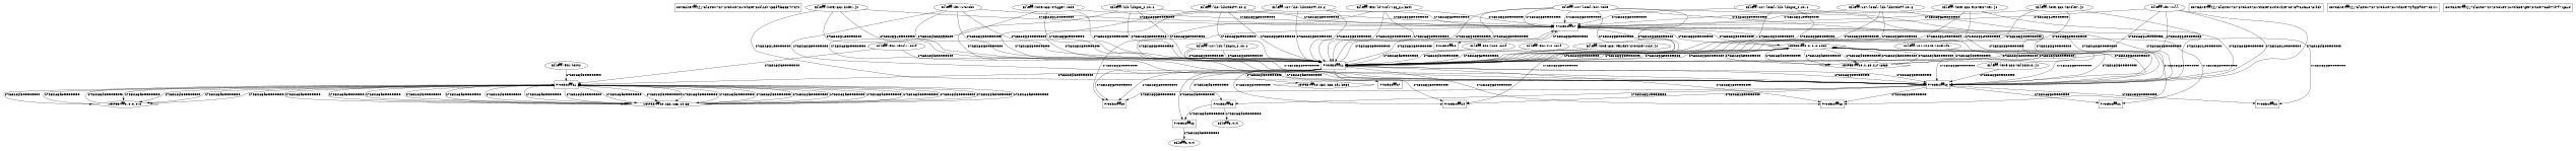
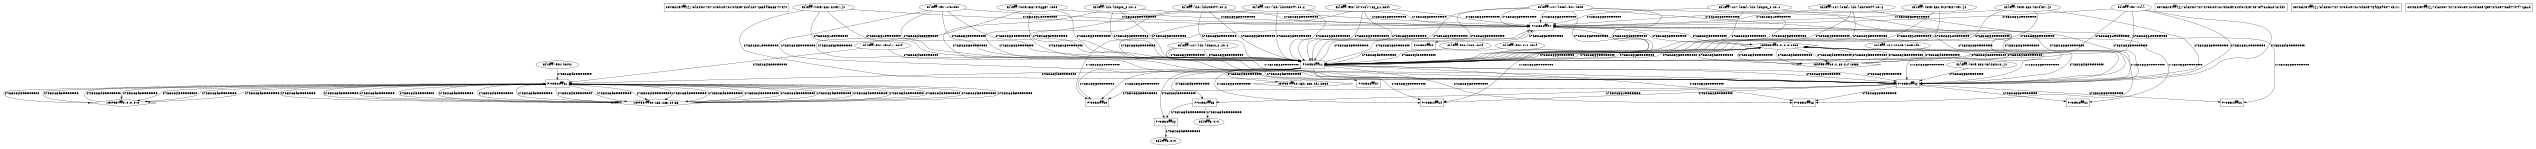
  digraph {
    fontname="DejaVu Sans Mono"
    node [fontname="DejaVu Sans Mono" shape=ellipse]
    edge [fontname="DejaVu Sans Mono"]
    "Container##zjy-alastor-2n-product-purchase-publish-6859f98855-h7q7s" [shape=box]
    "Process##17" [shape=box]
    "File##/dev/null"
    "Process##16" [shape=box]
    "Process##14" [shape=box]
    "NetPeer##0.0.0.0:3000" [shape=diamond]
    "Process##18" [shape=box]
    "Process##19" [shape=box]
    "Process##20" [shape=box]
    "Process##21" [shape=box]
    "Process##22" [shape=box]
    "Process##23" [shape=box]
    "Process##25" [shape=box]
    "Process##26" [shape=box]
    "Process##24" [shape=box]
    "NetPeer##10.152.183.194:8080" [shape=diamond]
    "Process##27" [shape=box]
    "File##/dev/urandom"
    "File##/etc/ld-musl-x86_64.path"
    "File##/home/app/express-new.js"
    "File##/home/app/handler.js"
    "File##/home/app/index.js"
    "File##/home/app/trigger.node"
    "File##/lib/libgcc_s.so.1"
    "File##/lib/libstdc++.so.6"
    "File##/usr/lib/libgcc_s.so.1"
    "File##/usr/lib/libstdc++.so.6"
    "File##/usr/local/bin/node"
    "File##/usr/local/lib/libgcc_s.so.1"
    "File##/usr/local/lib/libstdc++.so.6"
    "NetPeer##10.1.80.247:8080" [shape=diamond]
    "Container##zjy-alastor-2n-product-purchase-authorize-cc-8f7c4d84c-8x92h" [shape=box]
    "File##/home/app/malicious.js"
    "File##/usr/share/zoneinfo/"
    "File##3.txt"
    "File##2.txt"
    "Container##zjy-alastor-2n-product-purchase-76f665fdc7-d8xwx" [shape=box]
    "File##/etc/host.conf"
    "File##/etc/hosts"
    "NetPeer##0.0.0.0:0" [shape=diamond]
    "NetPeer##10.152.183.10:53" [shape=diamond]
    "File##/etc/resolv.conf"
    "File##/etc/svc.conf"
-   "File##/home/app/request-promise-uuid.js"
    "Container##zjy-alastor-2n-product-purchase-get-price-78897797f-xg84d" [shape=box]
    "Process##17" -> "NetPeer##0.0.0.0:3000" [label=1728218665000000000]
    "Process##17" -> "Process##18" [label=1728218663000000000]
    "Process##17" -> "Process##19" [label=1728218663000000000]
    "Process##17" -> "Process##20" [label=1728218663000000000]
    "Process##17" -> "Process##21" [label=1728218663000000000]
    "Process##17" -> "Process##22" [label=1728218663000000000]
    "Process##17" -> "Process##23" [label=1728218663000000000]
    "File##/dev/null" -> "Process##17" [label=1728218664000000000]
    "File##/dev/null" -> "Process##16" [label=1728218664000000000]
    "File##/dev/null" -> "Process##16" [label=1728218693000000000]
    "File##/dev/null" -> "Process##14" [label=1728218664000000000]
    "File##/dev/null" -> "Process##14" [label=1728218664000000000]
-   "Process##16" -> "Process##17" [label=1728218663000000000]
    "Process##16" -> "NetPeer##0.0.0.0:3000" [label=1728218665000000000]
    "Process##16" -> "Process##18" [label=1728218663000000000]
    "Process##16" -> "Process##19" [label=1728218663000000000]
    "Process##16" -> "Process##20" [label=1728218663000000000]
    "Process##16" -> "Process##21" [label=1728218663000000000]
    "Process##16" -> "Process##22" [label=1728218663000000000]
    "Process##16" -> "Process##25" [label=1728218664000000000]
    "Process##14" -> "Process##17" [label=1728218663000000000]
    "Process##14" -> "Process##17" [label=1728218663000000000]
    "Process##14" -> "Process##16" [label=1728218663000000000]
    "Process##14" -> "Process##16" [label=1728218663000000000]
    "Process##14" -> "NetPeer##0.0.0.0:3000" [label=1728218666000000000]
    "Process##14" -> "NetPeer##0.0.0.0:3000" [label=1728218665000000000]
    "Process##14" -> "Process##18" [label=1728218663000000000]
    "Process##14" -> "Process##18" [label=1728218663000000000]
    "Process##14" -> "Process##19" [label=1728218663000000000]
    "Process##14" -> "Process##19" [label=1728218663000000000]
    "Process##14" -> "Process##20" [label=1728218663000000000]
    "Process##14" -> "Process##20" [label=1728218663000000000]
    "Process##14" -> "Process##25" [label=1728218693000000000]
    "Process##14" -> "Process##26" [label=1728218693000000000]
    "Process##14" -> "Process##24" [label=1728218693000000000]
    "Process##14" -> "NetPeer##10.152.183.194:8080" [label=1728218693000000000]
    "Process##14" -> "Process##27" [label=1728218693000000000]
    "NetPeer##0.0.0.0:3000" -> "Process##17" [label=1728218665000000000]
    "NetPeer##0.0.0.0:3000" -> "Process##16" [label=1728218665000000000]
    "NetPeer##0.0.0.0:3000" -> "Process##14" [label=1728218666000000000]
    "NetPeer##0.0.0.0:3000" -> "Process##14" [label=1728218665000000000]
    "NetPeer##0.0.0.0:3000" -> "NetPeer##10.1.80.247:8080" [label=1728218693000000000]
    "NetPeer##0.0.0.0:3000" -> "NetPeer##10.1.80.247:8080" [label=1728218693000000000]
    "NetPeer##0.0.0.0:3000" -> "NetPeer##10.1.80.247:8080" [label=1728218693000000000]
    "NetPeer##0.0.0.0:3000" -> "NetPeer##10.1.80.247:8080" [label=1728218693000000000]
    "Process##25" -> "Process##26" [label=1728218693000000000]
    "Process##25" -> "File##3.txt" [label=1728218693000000000]
    "Process##26" -> "File##2.txt" [label=1728218693000000000]
    "Process##24" -> "NetPeer##0.0.0.0:0" [label=1728218693000000000]
    "Process##24" -> "NetPeer##0.0.0.0:0" [label=1728218693000000000]
    "Process##24" -> "NetPeer##0.0.0.0:0" [label=1728218693000000000]
    "Process##24" -> "NetPeer##0.0.0.0:0" [label=1728218693000000000]
    "Process##24" -> "NetPeer##0.0.0.0:0" [label=1728218693000000000]
    "Process##24" -> "NetPeer##10.152.183.10:53" [label=1728218693000000000]
    "Process##24" -> "NetPeer##10.152.183.10:53" [label=1728218693000000000]
    "Process##24" -> "NetPeer##10.152.183.10:53" [label=1728218693000000000]
    "Process##24" -> "NetPeer##10.152.183.10:53" [label=1728218693000000000]
    "Process##24" -> "NetPeer##10.152.183.10:53" [label=1728218693000000000]
    "Process##24" -> "NetPeer##10.152.183.10:53" [label=1728218693000000000]
    "Process##24" -> "NetPeer##10.152.183.10:53" [label=1728218693000000000]
    "Process##24" -> "NetPeer##10.152.183.10:53" [label=1728218693000000000]
    "Process##24" -> "NetPeer##10.152.183.10:53" [label=1728218693000000000]
    "Process##24" -> "NetPeer##10.152.183.10:53" [label=1728218693000000000]
    "File##/dev/urandom" -> "Process##17" [label=1728218663000000000]
    "File##/dev/urandom" -> "Process##16" [label=1728218663000000000]
    "File##/dev/urandom" -> "Process##14" [label=1728218663000000000]
    "File##/dev/urandom" -> "Process##14" [label=1728218693000000000]
    "File##/dev/urandom" -> "Process##14" [label=1728218663000000000]
    "File##/etc/ld-musl-x86_64.path" -> "Process##17" [label=1728218663000000000]
    "File##/etc/ld-musl-x86_64.path" -> "Process##16" [label=1728218663000000000]
    "File##/etc/ld-musl-x86_64.path" -> "Process##14" [label=1728218663000000000]
    "File##/etc/ld-musl-x86_64.path" -> "Process##14" [label=1728218663000000000]
    "File##/home/app/express-new.js" -> "Process##17" [label=1728218664000000000]
-   "File##/home/app/express-new.js" -> "Process##16" [label=1728218664000000000]
    "File##/home/app/express-new.js" -> "Process##14" [label=1728218664000000000]
    "File##/home/app/express-new.js" -> "Process##14" [label=1728218664000000000]
    "File##/home/app/handler.js" -> "Process##17" [label=1728218665000000000]
    "File##/home/app/handler.js" -> "Process##16" [label=1728218665000000000]
    "File##/home/app/handler.js" -> "Process##14" [label=1728218665000000000]
    "File##/home/app/handler.js" -> "Process##14" [label=1728218665000000000]
    "File##/home/app/index.js" -> "Process##17" [label=1728218664000000000]
    "File##/home/app/index.js" -> "Process##16" [label=1728218664000000000]
    "File##/home/app/index.js" -> "Process##14" [label=1728218664000000000]
    "File##/home/app/index.js" -> "Process##14" [label=1728218664000000000]
    "File##/home/app/trigger.node" -> "Process##17" [label=1728218665000000000]
    "File##/home/app/trigger.node" -> "Process##16" [label=1728218665000000000]
    "File##/home/app/trigger.node" -> "Process##14" [label=1728218665000000000]
    "File##/home/app/trigger.node" -> "Process##14" [label=1728218665000000000]
    "File##/lib/libgcc_s.so.1" -> "Process##17" [label=1728218663000000000]
    "File##/lib/libgcc_s.so.1" -> "Process##16" [label=1728218663000000000]
    "File##/lib/libgcc_s.so.1" -> "Process##14" [label=1728218663000000000]
    "File##/lib/libgcc_s.so.1" -> "Process##14" [label=1728218663000000000]
    "File##/lib/libstdc++.so.6" -> "Process##17" [label=1728218663000000000]
    "File##/lib/libstdc++.so.6" -> "Process##16" [label=1728218663000000000]
    "File##/lib/libstdc++.so.6" -> "Process##14" [label=1728218663000000000]
    "File##/lib/libstdc++.so.6" -> "Process##14" [label=1728218663000000000]
    "File##/usr/lib/libgcc_s.so.1" -> "Process##16" [label=1728218663000000000]
    "File##/usr/lib/libgcc_s.so.1" -> "Process##14" [label=1728218663000000000]
    "File##/usr/lib/libgcc_s.so.1" -> "Process##14" [label=1728218663000000000]
    "File##/usr/lib/libstdc++.so.6" -> "Process##17" [label=1728218663000000000]
    "File##/usr/lib/libstdc++.so.6" -> "Process##16" [label=1728218663000000000]
    "File##/usr/lib/libstdc++.so.6" -> "Process##14" [label=1728218663000000000]
    "File##/usr/lib/libstdc++.so.6" -> "Process##14" [label=1728218663000000000]
    "File##/usr/local/bin/node" -> "Process##17" [label=1728218663000000000]
    "File##/usr/local/bin/node" -> "Process##17" [label=1728218665000000000]
    "File##/usr/local/bin/node" -> "Process##16" [label=1728218663000000000]
    "File##/usr/local/bin/node" -> "Process##16" [label=1728218665000000000]
    "File##/usr/local/bin/node" -> "Process##14" [label=1728218663000000000]
    "File##/usr/local/bin/node" -> "Process##14" [label=1728218665000000000]
    "File##/usr/local/bin/node" -> "Process##14" [label=1728218663000000000]
    "File##/usr/local/bin/node" -> "Process##14" [label=1728218665000000000]
    "File##/usr/local/lib/libgcc_s.so.1" -> "Process##17" [label=1728218663000000000]
    "File##/usr/local/lib/libgcc_s.so.1" -> "Process##16" [label=1728218663000000000]
    "File##/usr/local/lib/libgcc_s.so.1" -> "Process##14" [label=1728218663000000000]
    "File##/usr/local/lib/libgcc_s.so.1" -> "Process##14" [label=1728218663000000000]
    "File##/usr/local/lib/libstdc++.so.6" -> "Process##17" [label=1721218663000000000]
    "File##/usr/local/lib/libstdc++.so.6" -> "Process##16" [label=1728218663000000000]
    "File##/usr/local/lib/libstdc++.so.6" -> "Process##14" [label=1728218663000000000]
    "File##/usr/local/lib/libstdc++.so.6" -> "Process##14" [label=1728218663000000000]
    "NetPeer##10.1.80.247:8080" -> "NetPeer##0.0.0.0:3000" [label=1728218693000000000]
    "NetPeer##10.1.80.247:8080" -> "NetPeer##0.0.0.0:3000" [label=1728218693000000000]
    "NetPeer##10.1.80.247:8080" -> "NetPeer##0.0.0.0:3000" [label=1728218693000000000]
    "NetPeer##10.1.80.247:8080" -> "NetPeer##0.0.0.0:3000" [label=1728218693000000000]
    "File##/home/app/malicious.js" -> "Process##16" [label=1728218665000000000]
    "File##/usr/share/zoneinfo/" -> "Process##16" [label=1728218693000000000]
    "File##/usr/share/zoneinfo/" -> "Process##14" [label=1728218693000000000]
    "File##/etc/host.conf" -> "Process##14" [label=1728218693000000000]
    "File##/etc/hosts" -> "Process##24" [label=1728218693000000000]
    "NetPeer##0.0.0.0:0" -> "Process##24" [label=1728218693000000000]
    "NetPeer##0.0.0.0:0" -> "Process##24" [label=1728218693000000000]
    "NetPeer##10.152.183.10:53" -> "Process##24" [label=1728218693000000000]
    "NetPeer##10.152.183.10:53" -> "Process##24" [label=1728218693000000000]
    "NetPeer##10.152.183.10:53" -> "Process##24" [label=1728218693000000000]
    "NetPeer##10.152.183.10:53" -> "Process##24" [label=1728218693000000000]
    "NetPeer##10.152.183.10:53" -> "Process##24" [label=1728218693000000000]
    "NetPeer##10.152.183.10:53" -> "Process##24" [label=1728218693000000000]
    "NetPeer##10.152.183.10:53" -> "Process##24" [label=1728218693000000000]
    "NetPeer##10.152.183.10:53" -> "Process##24" [label=1728218693000000000]
    "NetPeer##10.152.183.10:53" -> "Process##24" [label=1728218693000000000]
    "NetPeer##10.152.183.10:53" -> "Process##24" [label=1728218693000000000]
    "File##/etc/resolv.conf" -> "Process##14" [label=1728218693000000000]
    "File##/etc/resolv.conf" -> "Process##24" [label=1728218693000000000]
    "File##/etc/svc.conf" -> "Process##14" [label=1728218693000000000]
-   "File##/home/app/request-promise-uuid.js" -> "Process##14" [label=1728218665000000000]
  }
